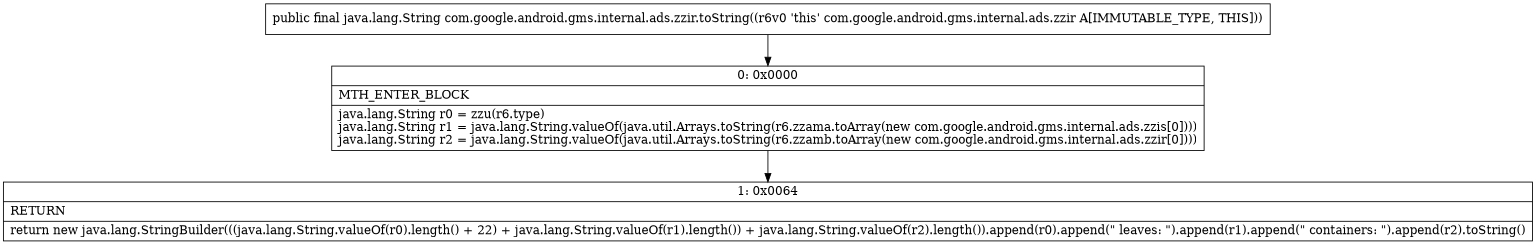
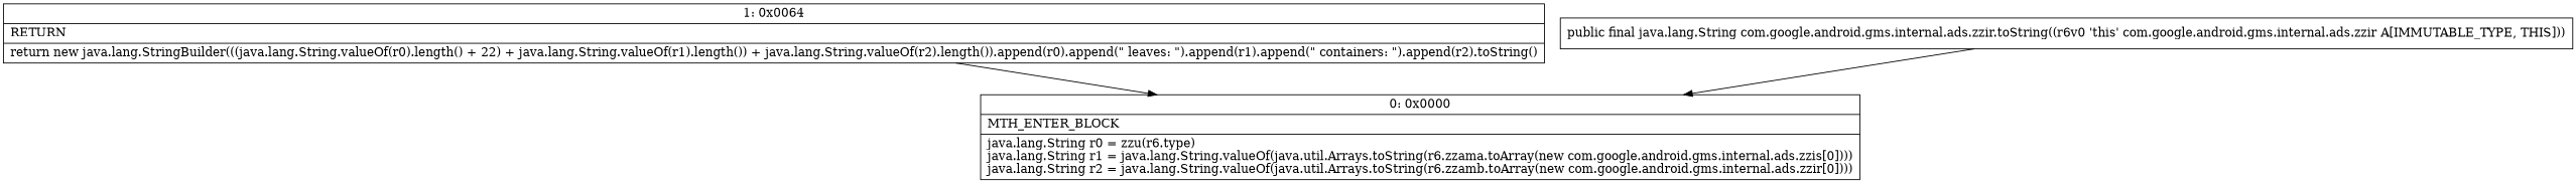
  digraph {
    node [shape=record]
    n1 [label="{0\:\ 0x0000|MTH_ENTER_BLOCK\l|java.lang.String r0 = zzu(r6.type)\ljava.lang.String r1 = java.lang.String.valueOf(java.util.Arrays.toString(r6.zzama.toArray(new com.google.android.gms.internal.ads.zzis[0])))\ljava.lang.String r2 = java.lang.String.valueOf(java.util.Arrays.toString(r6.zzamb.toArray(new com.google.android.gms.internal.ads.zzir[0])))\l}"]
    n2 [label="{1\:\ 0x0064|RETURN\l|return new java.lang.StringBuilder(((java.lang.String.valueOf(r0).length() + 22) + java.lang.String.valueOf(r1).length()) + java.lang.String.valueOf(r2).length()).append(r0).append(\" leaves: \").append(r1).append(\" containers: \").append(r2).toString()\l}"]
    n3 [label="{public final java.lang.String com.google.android.gms.internal.ads.zzir.toString((r6v0 'this' com.google.android.gms.internal.ads.zzir A[IMMUTABLE_TYPE, THIS])) }"]
-   n1 -> n2
+   n2 -> n1
    n3 -> n1
  }
